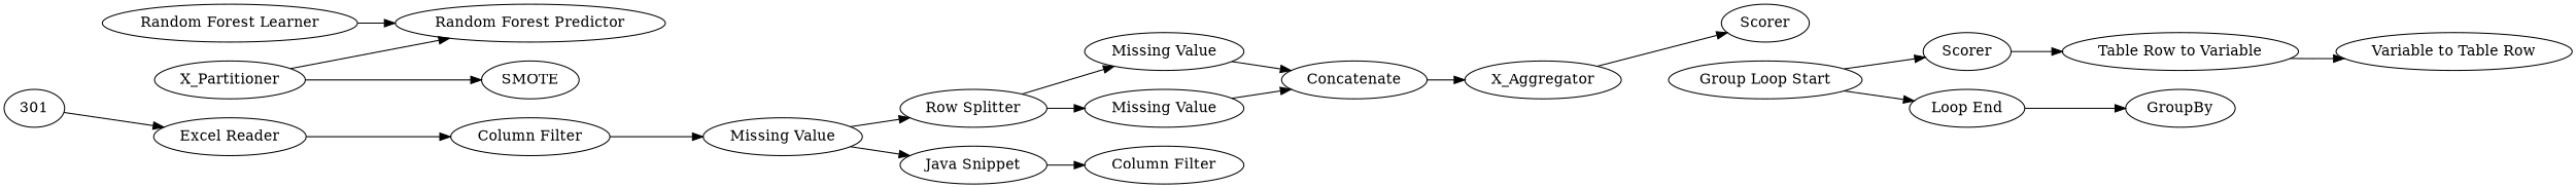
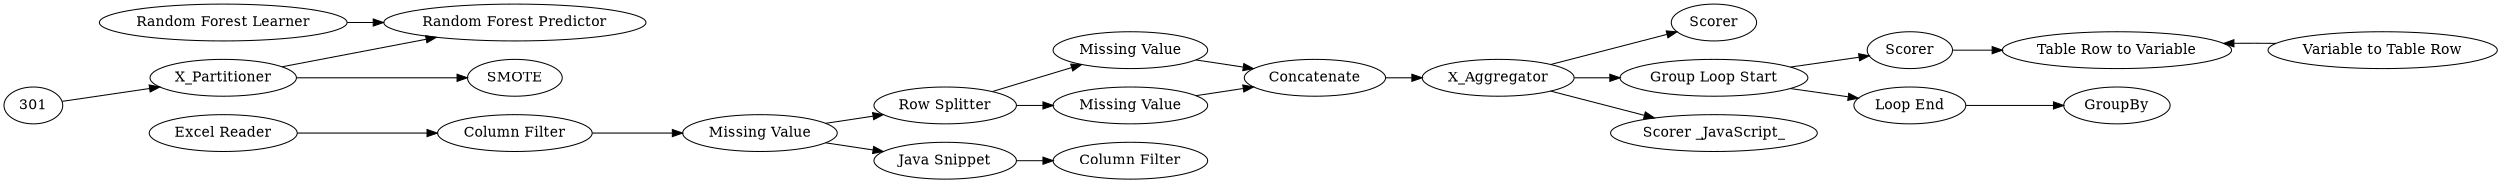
  digraph {
    rankdir=LR
    n1 [label="Random Forest Learner"]
    n2 [label="Random Forest Predictor"]
    n3 [label=X_Aggregator]
    n4 [label=Scorer]
    n5 [label="Group Loop Start"]
+   n6 [label="Scorer _JavaScript_"]
    n7 [label=X_Partitioner]
    n8 [label=SMOTE]
    n9 [label=Scorer]
    n10 [label="Loop End"]
    n11 [label="Table Row to Variable"]
    n12 [label="Variable to Table Row"]
    n13 [label=GroupBy]
    n14 [label="Excel Reader"]
    n15 [label="Column Filter"]
    n16 [label="Missing Value"]
    n17 [label="Row Splitter"]
    n18 [label="Java Snippet"]
    n19 [label="Missing Value"]
    n20 [label="Missing Value"]
    n21 [label=Concatenate]
    n22 [label="Column Filter"]
    301
    n1 -> n2
    n3 -> n4
+   n3 -> n5
+   n3 -> n6
    n5 -> n9
    n5 -> n10
    n7 -> n2
    n7 -> n8
    n9 -> n11
    n10 -> n13
-   n11 -> n12
+   n12 -> n11
    n14 -> n15
    n15 -> n16
    n16 -> n17
    n16 -> n18
    n17 -> n19
    n17 -> n20
    n18 -> n22
    n19 -> n21
    n20 -> n21
    n21 -> n3
-   301 -> n14
+   301 -> n7
  }
